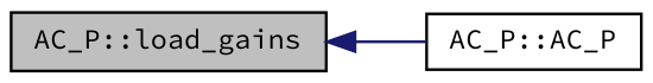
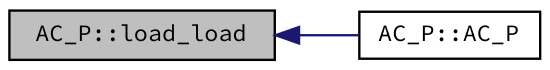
  digraph {
    rankdir=LR
    fontname="Source Code Pro"
    node [color=black fontname="Source Code Pro" fontsize=10 shape=record style=filled]
-   n1 [fillcolor=grey75 fontcolor=black height=0.2 label="AC_P::load_gains" width=0.4]
+   n1 [fillcolor=grey75 fontcolor=black height=0.2 label="AC_P::load_load" width=0.4]
    n2 [fillcolor=white height=0.2 label="AC_P::AC_P" width=0.4]
    n1 -> n2 [color=midnightblue dir=back fontname="Source Code Pro" fontsize=10 labelfontname=Helvetica labelfontsize=10 style=solid]
  }
